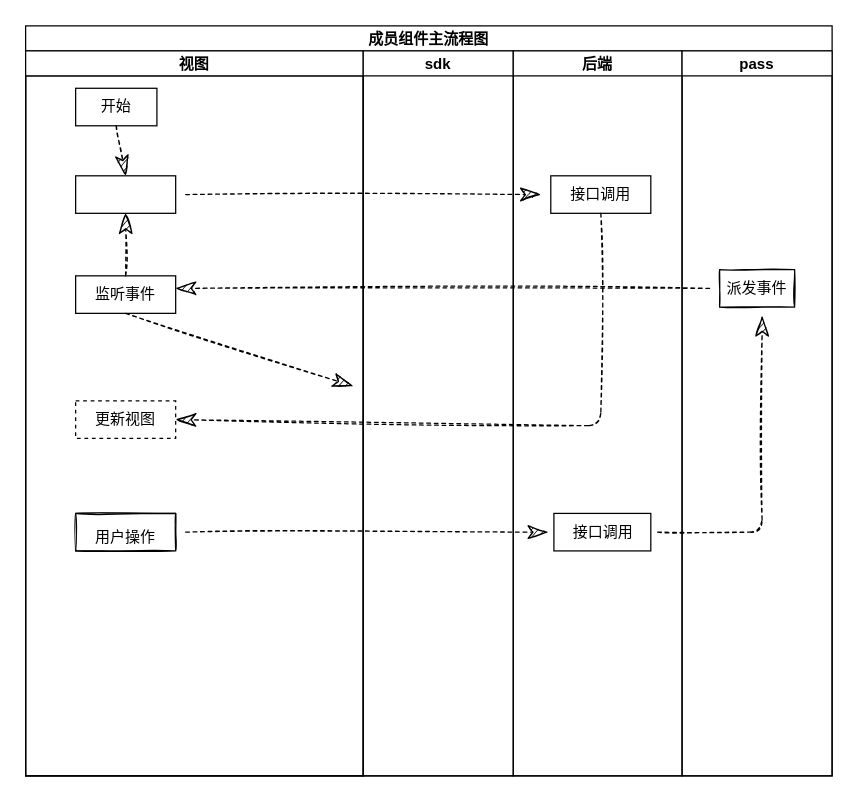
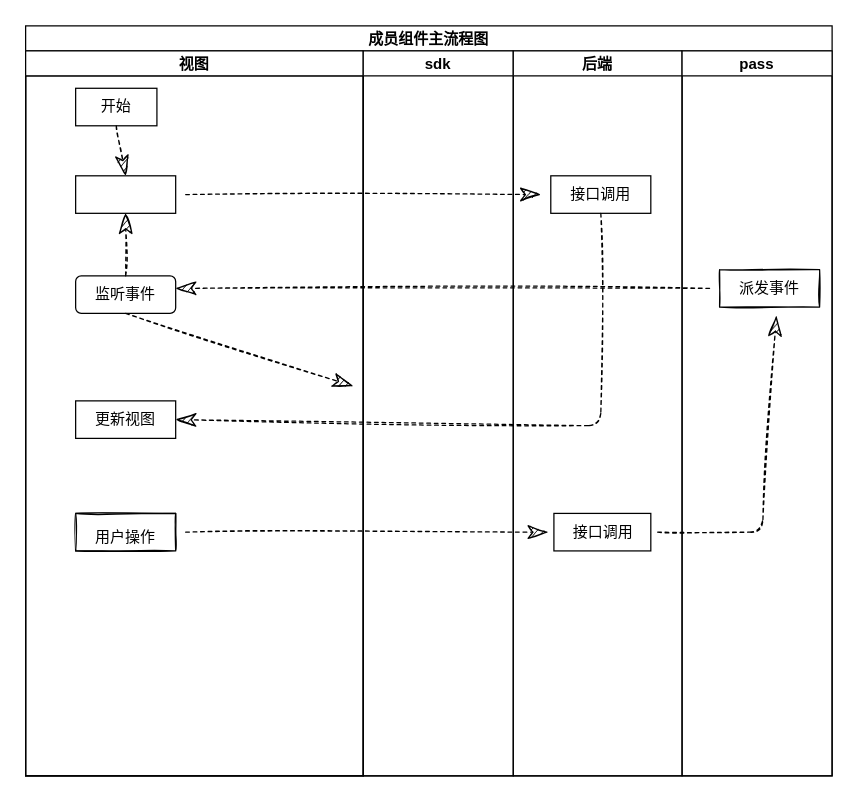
  <mxCell id="0" />
  <mxCell id="1" parent="0" />
  <mxCell id="2" value="成员组件主流程图" style="swimlane;childLayout=stackLayout;resizeParent=1;resizeParentMax=0;startSize=20;shadow=0;rounded=0;" parent="1" vertex="1"><mxGeometry x="20" y="20" width="645" height="600" as="geometry" /></mxCell>
  <mxCell id="3" value="视图" style="swimlane;startSize=20;" parent="2" vertex="1"><mxGeometry y="20" width="270" height="580" as="geometry" /></mxCell>
  <mxCell id="4" value="&lt;font style=&quot;font-size: 12px&quot;&gt;用户操作&lt;/font&gt;" style="rounded=0;whiteSpace=wrap;html=1;sketch=1;hachureGap=4;fontFamily=Architects Daughter;fontSource=https%3A%2F%2Ffonts.googleapis.com%2Fcss%3Ffamily%3DArchitects%2BDaughter;fontSize=20;" vertex="1" parent="3"><mxGeometry x="40" y="370" width="80" height="30" as="geometry" /></mxCell>
  <mxCell id="5" value="视图" style="swimlane;startSize=20;" vertex="1" parent="3"><mxGeometry width="270" height="580" as="geometry" /></mxCell>
  <mxCell id="6" value="&lt;font style=&quot;font-size: 12px&quot;&gt;用户操作&lt;/font&gt;" style="rounded=0;whiteSpace=wrap;html=1;sketch=1;hachureGap=4;fontFamily=Architects Daughter;fontSource=https%3A%2F%2Ffonts.googleapis.com%2Fcss%3Ffamily%3DArchitects%2BDaughter;fontSize=20;" vertex="1" parent="5"><mxGeometry x="40" y="370" width="80" height="30" as="geometry" /></mxCell>
  <mxCell id="7" value="" style="rounded=0;whiteSpace=wrap;html=1;shadow=0;sketch=0;hachureGap=4;fontFamily=Architects Daughter;fontSource=https%3A%2F%2Ffonts.googleapis.com%2Fcss%3Ffamily%3DArchitects%2BDaughter;fontSize=12;strokeColor=default;fillColor=none;" vertex="1" parent="5"><mxGeometry x="40" y="100" width="80" height="30" as="geometry" /></mxCell>
  <mxCell id="8" style="edgeStyle=none;sketch=1;hachureGap=4;orthogonalLoop=1;jettySize=auto;html=1;exitX=0.5;exitY=1;exitDx=0;exitDy=0;dashed=1;fontFamily=Architects Daughter;fontSource=https%3A%2F%2Ffonts.googleapis.com%2Fcss%3Ffamily%3DArchitects%2BDaughter;fontSize=12;endArrow=classicThin;endFill=1;startSize=14;endSize=14;sourcePerimeterSpacing=8;targetPerimeterSpacing=8;" edge="1" parent="5" source="10" target="14"><mxGeometry relative="1" as="geometry" /></mxCell>
  <mxCell id="9" style="edgeStyle=none;sketch=1;hachureGap=4;orthogonalLoop=1;jettySize=auto;html=1;exitX=0.5;exitY=0;exitDx=0;exitDy=0;entryX=0.5;entryY=1;entryDx=0;entryDy=0;dashed=1;fontFamily=Architects Daughter;fontSource=https%3A%2F%2Ffonts.googleapis.com%2Fcss%3Ffamily%3DArchitects%2BDaughter;fontSize=12;endArrow=classicThin;endFill=1;startSize=14;endSize=14;sourcePerimeterSpacing=8;targetPerimeterSpacing=8;" edge="1" parent="5" source="10" target="7"><mxGeometry relative="1" as="geometry" /></mxCell>
- <mxCell id="10" value="监听事件" style="rounded=0;whiteSpace=wrap;html=1;shadow=0;sketch=0;hachureGap=4;fontFamily=Architects Daughter;fontSource=https%3A%2F%2Ffonts.googleapis.com%2Fcss%3Ffamily%3DArchitects%2BDaughter;fontSize=12;strokeColor=default;fillColor=none;" vertex="1" parent="5"><mxGeometry x="40" y="180" width="80" height="30" as="geometry" /></mxCell>
- <mxCell id="11" value="更新视图" style="rounded=0;whiteSpace=wrap;html=1;shadow=0;sketch=0;hachureGap=4;fontFamily=Architects Daughter;fontSource=https%3A%2F%2Ffonts.googleapis.com%2Fcss%3Ffamily%3DArchitects%2BDaughter;fontSize=12;strokeColor=default;fillColor=none;dashed=1;" vertex="1" parent="5"><mxGeometry x="40" y="280" width="80" height="30" as="geometry" /></mxCell>
+ <mxCell id="10" value="监听事件" style="whiteSpace=wrap;html=1;shadow=0;sketch=0;hachureGap=4;fontFamily=Architects Daughter;fontSource=https%3A%2F%2Ffonts.googleapis.com%2Fcss%3Ffamily%3DArchitects%2BDaughter;fontSize=12;strokeColor=default;fillColor=none;rounded=1;" vertex="1" parent="5"><mxGeometry x="40" y="180" width="80" height="30" as="geometry" /></mxCell>
+ <mxCell id="11" value="更新视图" style="rounded=0;whiteSpace=wrap;html=1;shadow=0;sketch=0;hachureGap=4;fontFamily=Architects Daughter;fontSource=https%3A%2F%2Ffonts.googleapis.com%2Fcss%3Ffamily%3DArchitects%2BDaughter;fontSize=12;strokeColor=default;fillColor=none;" vertex="1" parent="5"><mxGeometry x="40" y="280" width="80" height="30" as="geometry" /></mxCell>
  <mxCell id="12" style="edgeStyle=none;sketch=1;hachureGap=4;orthogonalLoop=1;jettySize=auto;html=1;exitX=0.5;exitY=1;exitDx=0;exitDy=0;entryX=0.5;entryY=0;entryDx=0;entryDy=0;dashed=1;fontFamily=Architects Daughter;fontSource=https%3A%2F%2Ffonts.googleapis.com%2Fcss%3Ffamily%3DArchitects%2BDaughter;fontSize=12;endArrow=classicThin;endFill=1;startSize=14;endSize=14;sourcePerimeterSpacing=8;targetPerimeterSpacing=8;" edge="1" parent="5" source="13" target="7"><mxGeometry relative="1" as="geometry" /></mxCell>
  <mxCell id="13" value="开始" style="rounded=0;whiteSpace=wrap;html=1;shadow=0;sketch=0;hachureGap=4;fontFamily=Architects Daughter;fontSource=https%3A%2F%2Ffonts.googleapis.com%2Fcss%3Ffamily%3DArchitects%2BDaughter;fontSize=12;strokeColor=default;fillColor=none;" vertex="1" parent="5"><mxGeometry x="40" y="30" width="65" height="30" as="geometry" /></mxCell>
  <mxCell id="14" value="sdk" style="swimlane;startSize=20;" parent="2" vertex="1"><mxGeometry x="270" y="20" width="120" height="580" as="geometry"><mxRectangle x="270" y="20" width="30" height="580" as="alternateBounds" /></mxGeometry></mxCell>
  <mxCell id="15" value="后端" style="swimlane;startSize=20;" parent="2" vertex="1"><mxGeometry x="390" y="20" width="135" height="580" as="geometry" /></mxCell>
  <mxCell id="16" value="接口调用" style="whiteSpace=wrap;html=1;rounded=0;shadow=0;sketch=0;hachureGap=4;fontFamily=Architects Daughter;fontSource=https%3A%2F%2Ffonts.googleapis.com%2Fcss%3Ffamily%3DArchitects%2BDaughter;fontSize=12;strokeColor=default;fillColor=none;" vertex="1" parent="15"><mxGeometry x="32.5" y="370" width="77.5" height="30" as="geometry" /></mxCell>
  <mxCell id="17" value="接口调用" style="rounded=0;whiteSpace=wrap;html=1;shadow=0;sketch=0;hachureGap=4;fontFamily=Architects Daughter;fontSource=https%3A%2F%2Ffonts.googleapis.com%2Fcss%3Ffamily%3DArchitects%2BDaughter;fontSize=12;strokeColor=default;fillColor=none;" vertex="1" parent="15"><mxGeometry x="30" y="100" width="80" height="30" as="geometry" /></mxCell>
  <mxCell id="18" value="pass" style="swimlane;startSize=20;" parent="2" vertex="1"><mxGeometry x="525" y="20" width="120" height="580" as="geometry" /></mxCell>
- <mxCell id="19" value="派发事件" style="whiteSpace=wrap;html=1;rounded=0;shadow=0;sketch=1;hachureGap=4;fontFamily=Architects Daughter;fontSource=https%3A%2F%2Ffonts.googleapis.com%2Fcss%3Ffamily%3DArchitects%2BDaughter;fontSize=12;" vertex="1" parent="18"><mxGeometry x="30" y="175" width="60" height="30" as="geometry" /></mxCell>
+ <mxCell id="19" value="派发事件" style="whiteSpace=wrap;html=1;rounded=0;shadow=0;sketch=1;hachureGap=4;fontFamily=Architects Daughter;fontSource=https%3A%2F%2Ffonts.googleapis.com%2Fcss%3Ffamily%3DArchitects%2BDaughter;fontSize=12;" vertex="1" parent="18"><mxGeometry x="30" y="175" width="80" height="30" as="geometry" /></mxCell>
  <mxCell id="20" style="edgeStyle=none;sketch=1;hachureGap=4;orthogonalLoop=1;jettySize=auto;html=1;dashed=1;fontFamily=Architects Daughter;fontSource=https%3A%2F%2Ffonts.googleapis.com%2Fcss%3Ffamily%3DArchitects%2BDaughter;fontSize=12;endArrow=classicThin;endFill=1;startSize=14;endSize=14;sourcePerimeterSpacing=8;targetPerimeterSpacing=8;" edge="1" parent="2" source="4"><mxGeometry relative="1" as="geometry"><mxPoint x="418" y="405" as="targetPoint" /></mxGeometry></mxCell>
  <mxCell id="21" style="edgeStyle=none;sketch=1;hachureGap=4;orthogonalLoop=1;jettySize=auto;html=1;dashed=1;fontFamily=Architects Daughter;fontSource=https%3A%2F%2Ffonts.googleapis.com%2Fcss%3Ffamily%3DArchitects%2BDaughter;fontSize=12;endArrow=classicThin;endFill=1;startSize=14;endSize=14;sourcePerimeterSpacing=8;targetPerimeterSpacing=8;entryX=0.567;entryY=1.233;entryDx=0;entryDy=0;entryPerimeter=0;" edge="1" parent="2" target="19"><mxGeometry relative="1" as="geometry"><mxPoint x="505.5" y="405" as="sourcePoint" /><mxPoint x="542" y="405" as="targetPoint" /><Array as="points"><mxPoint x="589" y="405" /></Array></mxGeometry></mxCell>
  <mxCell id="22" style="edgeStyle=none;sketch=1;hachureGap=4;orthogonalLoop=1;jettySize=auto;html=1;dashed=1;fontFamily=Architects Daughter;fontSource=https%3A%2F%2Ffonts.googleapis.com%2Fcss%3Ffamily%3DArchitects%2BDaughter;fontSize=12;endArrow=classicThin;endFill=1;startSize=14;endSize=14;sourcePerimeterSpacing=8;targetPerimeterSpacing=8;" edge="1" parent="2" source="19"><mxGeometry relative="1" as="geometry"><mxPoint x="120" y="210" as="targetPoint" /></mxGeometry></mxCell>
  <mxCell id="23" style="edgeStyle=none;sketch=1;hachureGap=4;orthogonalLoop=1;jettySize=auto;html=1;dashed=1;fontFamily=Architects Daughter;fontSource=https%3A%2F%2Ffonts.googleapis.com%2Fcss%3Ffamily%3DArchitects%2BDaughter;fontSize=12;endArrow=classicThin;endFill=1;startSize=14;endSize=14;sourcePerimeterSpacing=8;targetPerimeterSpacing=8;" edge="1" parent="2" source="7" target="17"><mxGeometry relative="1" as="geometry" /></mxCell>
  <mxCell id="24" style="edgeStyle=none;sketch=1;hachureGap=4;orthogonalLoop=1;jettySize=auto;html=1;exitX=0.5;exitY=1;exitDx=0;exitDy=0;entryX=1;entryY=0.5;entryDx=0;entryDy=0;dashed=1;fontFamily=Architects Daughter;fontSource=https%3A%2F%2Ffonts.googleapis.com%2Fcss%3Ffamily%3DArchitects%2BDaughter;fontSize=12;endArrow=classicThin;endFill=1;startSize=14;endSize=14;sourcePerimeterSpacing=8;targetPerimeterSpacing=8;" edge="1" parent="2" source="17" target="11"><mxGeometry relative="1" as="geometry"><Array as="points"><mxPoint x="460" y="320" /></Array></mxGeometry></mxCell>
